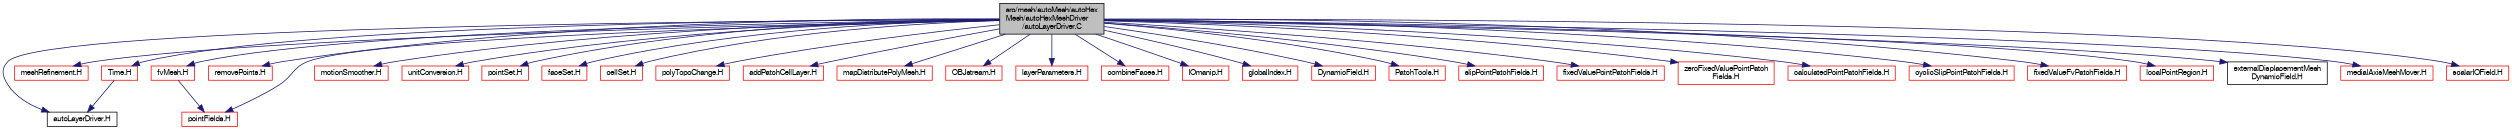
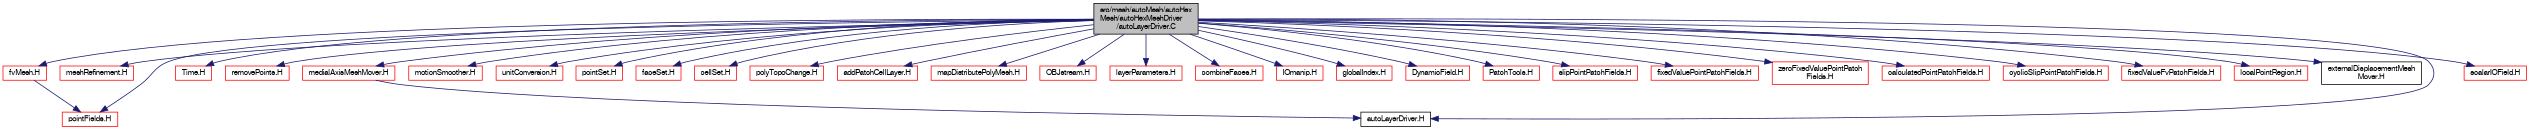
  digraph {
    node [color=red fontname=FreeSans fontsize=10 shape=record]
    edge [color=midnightblue fontname=FreeSans fontsize=10 labelfontname=FreeSans labelfontsize=10 style=solid]
    n1 [color=black fillcolor=grey75 fontcolor=black height=0.2 label="src/mesh/autoMesh/autoHex\lMesh/autoHexMeshDriver\l/autoLayerDriver.C" style=filled width=0.4]
    n2 [color=black height=0.2 label="autoLayerDriver.H" width=0.4]
    n3 [height=0.2 label="meshRefinement.H" width=0.4]
    n4 [height=0.2 label="fvMesh.H" width=0.4]
    n5 [height=0.2 label="Time.H" width=0.4]
    n6 [height=0.2 label="removePoints.H" width=0.4]
    n7 [height=0.2 label="pointFields.H" width=0.4]
    n8 [height=0.2 label="motionSmoother.H" width=0.4]
    n9 [height=0.2 label="unitConversion.H" width=0.4]
    n10 [height=0.2 label="pointSet.H" width=0.4]
    n11 [height=0.2 label="faceSet.H" width=0.4]
    n12 [height=0.2 label="cellSet.H" width=0.4]
    n13 [height=0.2 label="polyTopoChange.H" width=0.4]
    n14 [height=0.2 label="addPatchCellLayer.H" width=0.4]
    n15 [height=0.2 label="mapDistributePolyMesh.H" width=0.4]
    n16 [height=0.2 label="OBJstream.H" width=0.4]
    n17 [height=0.2 label="layerParameters.H" width=0.4]
    n18 [height=0.2 label="combineFaces.H" width=0.4]
    n19 [height=0.2 label="IOmanip.H" width=0.4]
    n20 [height=0.2 label="globalIndex.H" width=0.4]
    n21 [height=0.2 label="DynamicField.H" width=0.4]
    n22 [height=0.2 label="PatchTools.H" width=0.4]
    n23 [height=0.2 label="slipPointPatchFields.H" width=0.4]
    n24 [height=0.2 label="fixedValuePointPatchFields.H" width=0.4]
    n25 [height=0.2 label="zeroFixedValuePointPatch\lFields.H" width=0.4]
    n26 [height=0.2 label="calculatedPointPatchFields.H" width=0.4]
    n27 [height=0.2 label="cyclicSlipPointPatchFields.H" width=0.4]
    n28 [height=0.2 label="fixedValueFvPatchFields.H" width=0.4]
    n29 [height=0.2 label="localPointRegion.H" width=0.4]
-   n30 [color=black height=0.2 label="externalDisplacementMesh\lDynamicField.H" width=0.4]
+   n30 [color=black height=0.2 label="externalDisplacementMesh\lMover.H" width=0.4]
    n31 [height=0.2 label="medialAxisMeshMover.H" width=0.4]
    n32 [height=0.2 label="scalarIOField.H" width=0.4]
    n1 -> n2
    n1 -> n3
    n1 -> n4
    n1 -> n5
    n1 -> n6
    n1 -> n7
    n1 -> n8
    n1 -> n9
    n1 -> n10
    n1 -> n11
    n1 -> n12
    n1 -> n13
    n1 -> n14
    n1 -> n15
    n1 -> n16
    n1 -> n17
    n1 -> n18
    n1 -> n19
    n1 -> n20
    n1 -> n21
    n1 -> n22
    n1 -> n23
    n1 -> n24
    n1 -> n25
    n1 -> n26
    n1 -> n27
    n1 -> n28
    n1 -> n29
    n1 -> n30
    n1 -> n31
    n1 -> n32
    n4 -> n7
-   n5 -> n2
+   n31 -> n2
  }
